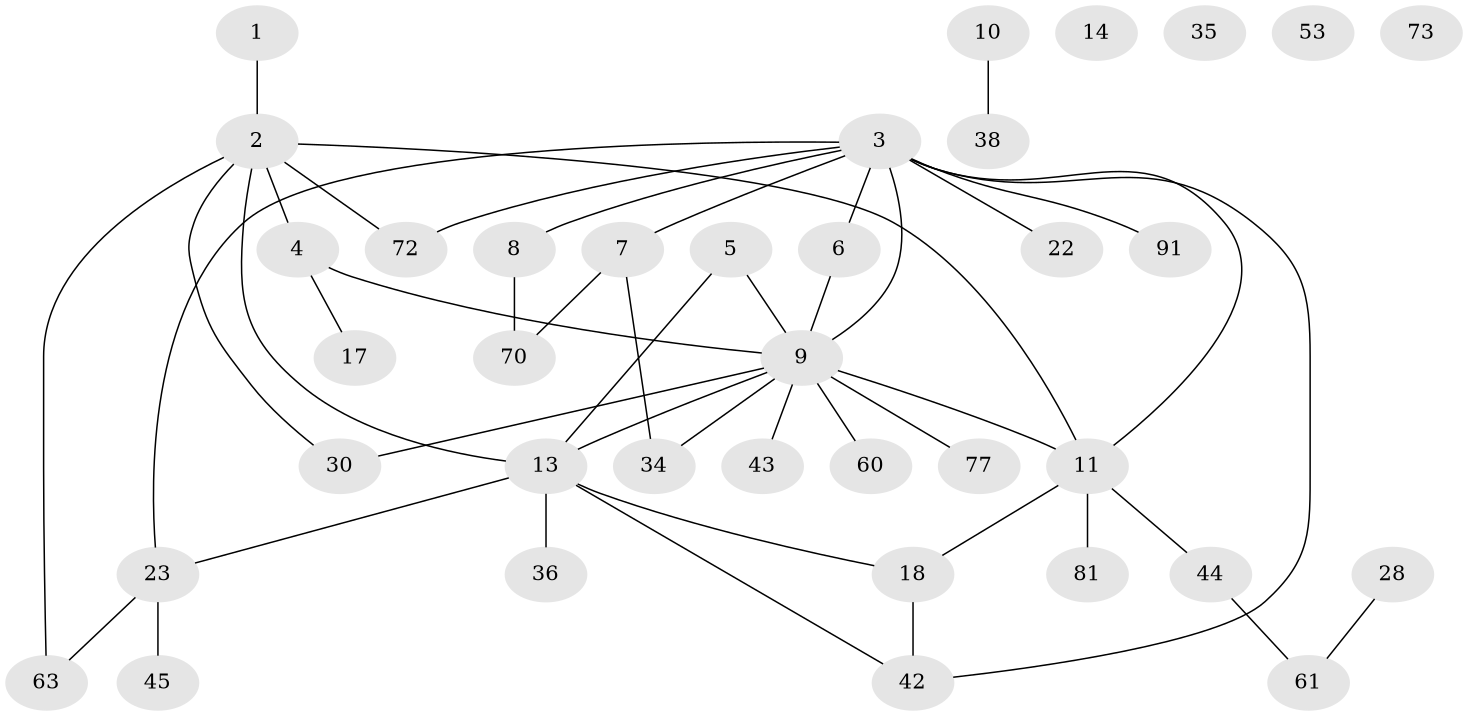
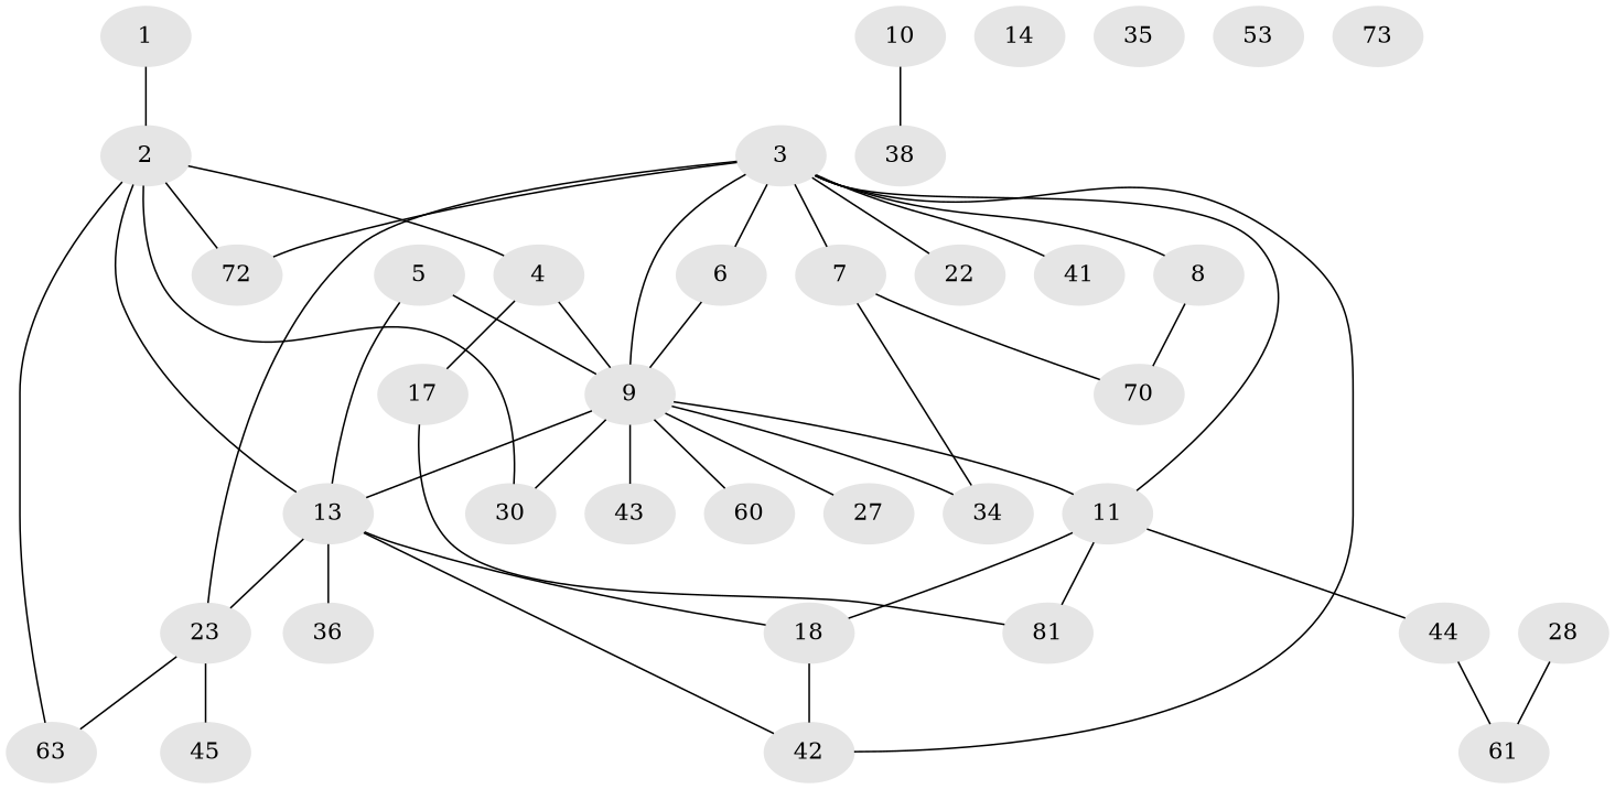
  graph {
    node [color=gray90 style=filled]
    1 [super="+20"]
    2 [super="+72+46"]
    4 [super="+37+65"]
    11 [super="+16+50"]
    n5 [label=72 super="+75+24"]
    13 [super="+52+26"]
    30
    63
    9 [super="+15+57+32"]
    17 [super="+39+48"]
    18 [super="+29"]
    n12 [label=81 super="+49"]
    44
    23 [super="+64+25"]
    42 [super="+58"]
    36
    3 [super="+19+31+33+59"]
    6 [super="+55"]
    7
    8 [super="+66+68"]
    22
-   41 [label=91]
+   41
    34 [super="+54"]
    70 [super="+71"]
    60
-   27 [label=77]
+   27
    43 [super="+56"]
    45
    5 [super="+69"]
    10
    38
    61
    14
    28
    35
    53
    73
    1 -- 2
    2 -- 4
-   2 -- 11
    2 -- n5
    2 -- 13
    2 -- 30
    2 -- 63
    4 -- 9 [weight=2]
    4 -- 17
    11 -- 18
    11 -- n12
    11 -- 44
    13 -- 18
    13 -- 23
    13 -- 42
    13 -- 36
    9 -- 11
    9 -- 13
    9 -- 30
    9 -- 34
    9 -- 60
    9 -- 27 [weight=2]
    9 -- 43
+   17 -- n12
    18 -- 42
    44 -- 61
    23 -- 63
    23 -- 45
    3 -- 11
    3 -- n5
    3 -- 9 [weight=2]
    3 -- 23 [weight=2]
    3 -- 42
    3 -- 6
    3 -- 7
    3 -- 8
    3 -- 22
    3 -- 41
    6 -- 9
    7 -- 34
    7 -- 70
    8 -- 70
    5 -- 13
    5 -- 9
    10 -- 38
    28 -- 61
  }
